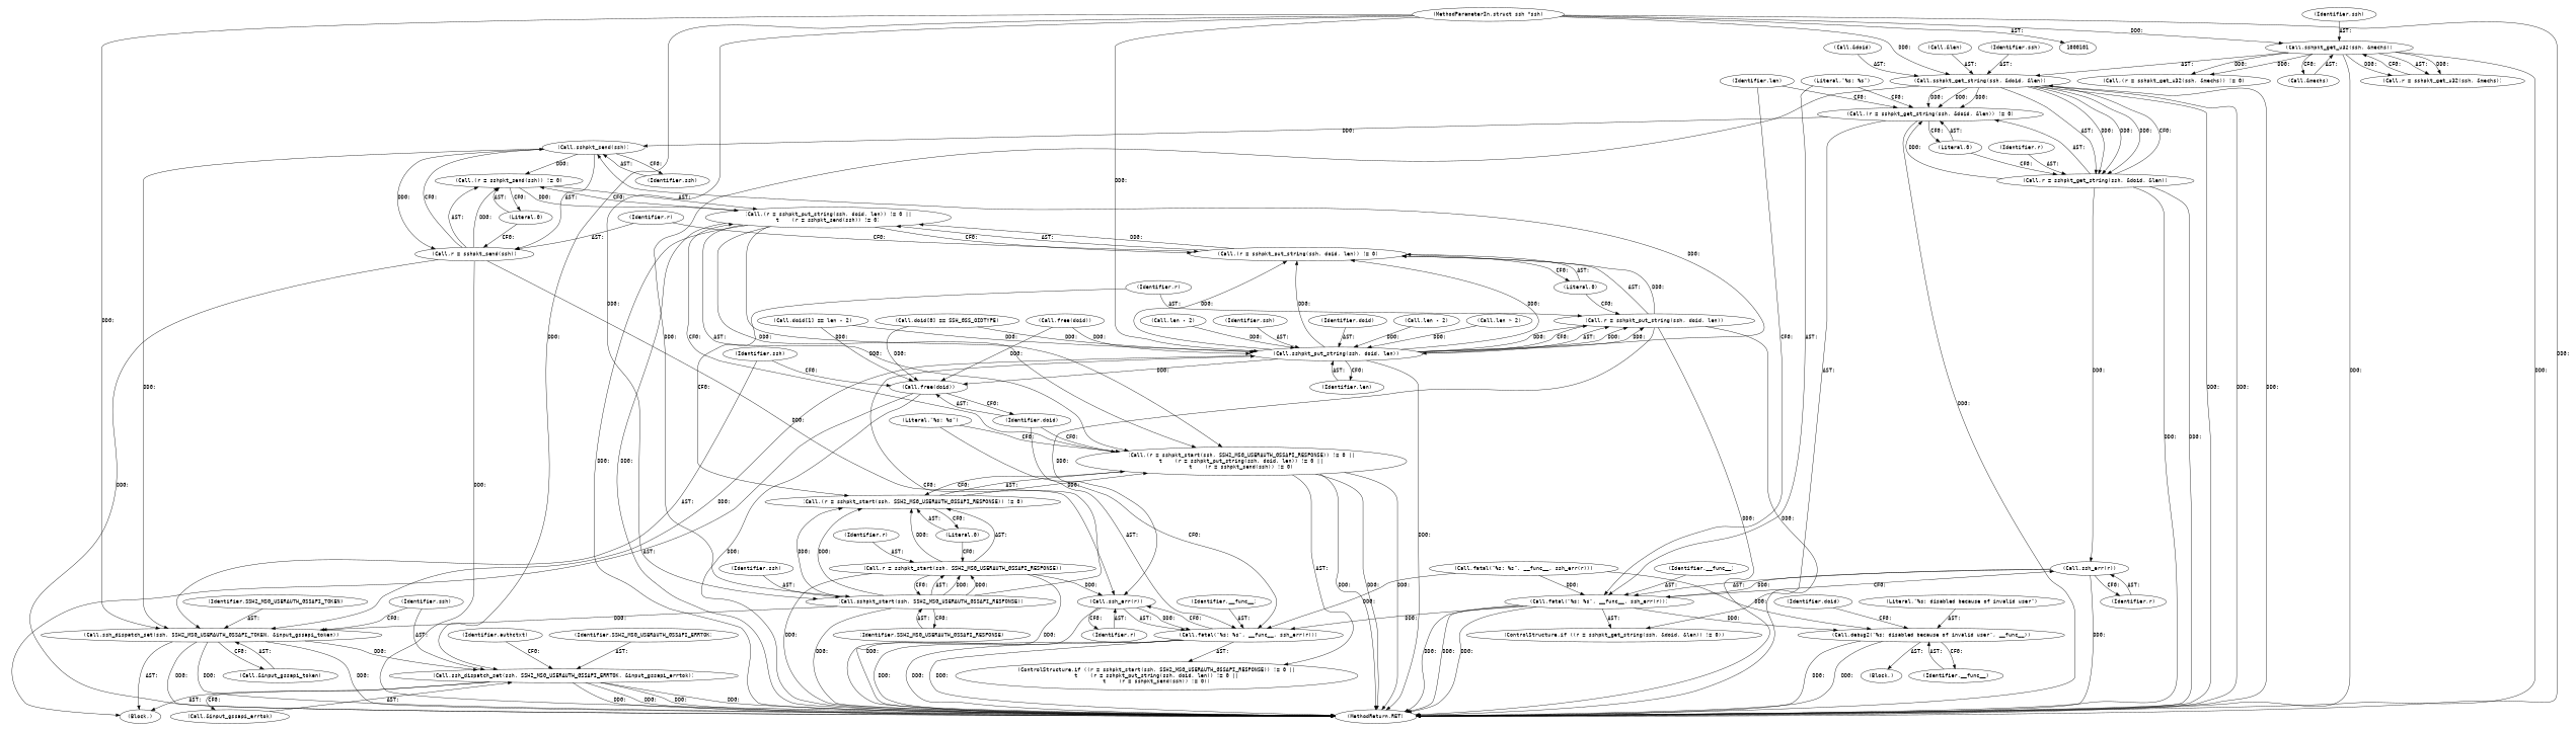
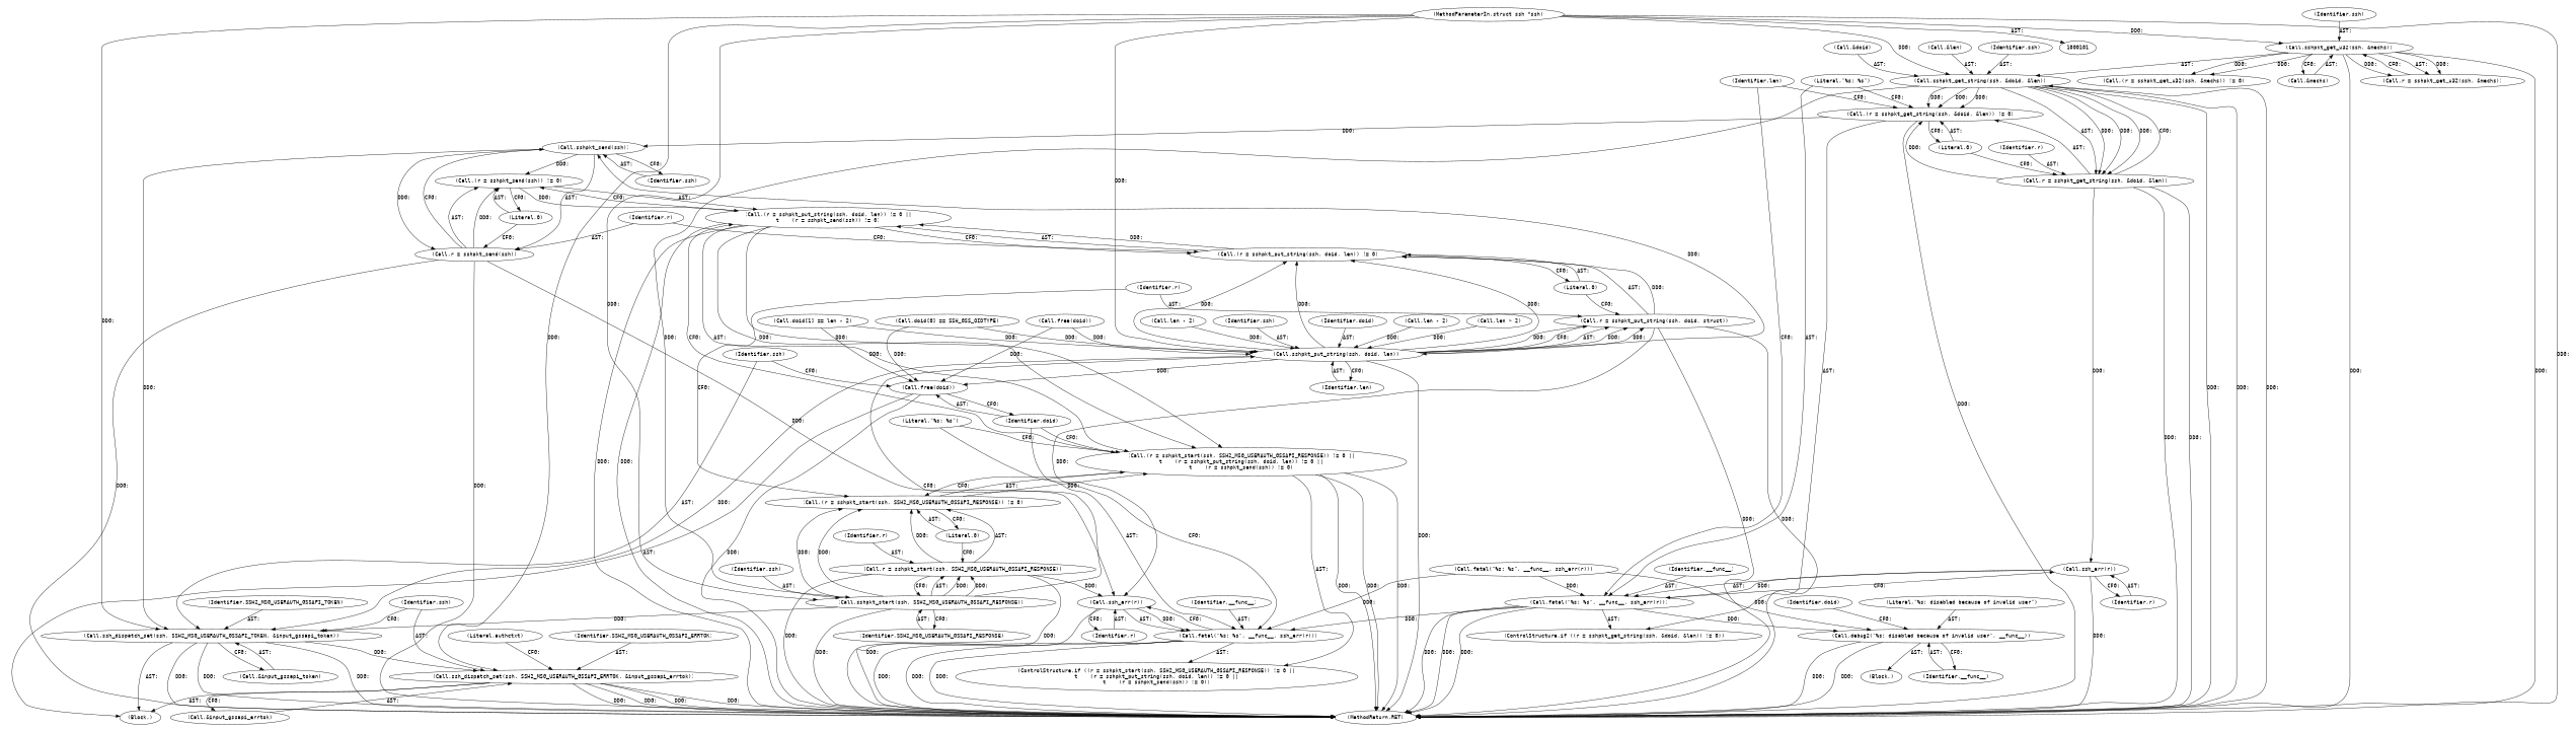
  digraph {
    fontname="DejaVu Sans Mono"
    node [fontname="DejaVu Sans Mono"]
    edge [fontname="DejaVu Sans Mono"]
    n1 [label="(Call,sshpkt_get_string(ssh, &doid, &len))"]
    n2 [label="(Call,(r = sshpkt_get_string(ssh, &doid, &len)) != 0)"]
    n3 [label="(Call,r = sshpkt_get_string(ssh, &doid, &len))"]
    n4 [label="(Call,sshpkt_start(ssh, SSH2_MSG_USERAUTH_GSSAPI_RESPONSE))"]
    n5 [label="(MethodReturn,RET)"]
    n6 [label="(Call,sshpkt_send(ssh))"]
    n7 [label="(Literal,0)"]
    n8 [label="(ControlStructure,if ((r = sshpkt_get_string(ssh, &doid, &len)) != 0))"]
    n9 [label="(Call,ssh_err(r))"]
    n10 [label="(Call,sshpkt_put_string(ssh, doid, len))"]
    n11 [label="(Call,ssh_dispatch_set(ssh, SSH2_MSG_USERAUTH_GSSAPI_TOKEN, &input_gssapi_token))"]
    n12 [label="(Call,(r = sshpkt_start(ssh, SSH2_MSG_USERAUTH_GSSAPI_RESPONSE)) != 0)"]
    n13 [label="(Call,r = sshpkt_start(ssh, SSH2_MSG_USERAUTH_GSSAPI_RESPONSE))"]
    n14 [label="(Identifier,SSH2_MSG_USERAUTH_GSSAPI_RESPONSE)"]
    n15 [label="(Call,&len)"]
    n16 [label="(Call,sshpkt_get_u32(ssh, &mechs))"]
    n17 [label="(Call,r = sshpkt_get_u32(ssh, &mechs))"]
    n18 [label="(Call,(r = sshpkt_get_u32(ssh, &mechs)) != 0)"]
    n19 [label="(Call,&mechs)"]
    n20 [label="(MethodParameterIn,struct ssh *ssh)"]
    n21 [label="(Call,ssh_dispatch_set(ssh, SSH2_MSG_USERAUTH_GSSAPI_ERRTOK, &input_gssapi_errtok))"]
    1000101
    n23 [label="(Call,(r = sshpkt_put_string(ssh, doid, len)) != 0)"]
-   n24 [label="(Call,r = sshpkt_put_string(ssh, doid, len))"]
+   n24 [label="(Call,r = sshpkt_put_string(ssh, doid, struct))"]
    n25 [label="(Call,free(doid))"]
    n26 [label="(Identifier,len)"]
    n27 [label="(Call,(r = sshpkt_send(ssh)) != 0)"]
    n28 [label="(Call,r = sshpkt_send(ssh))"]
    n29 [label="(Identifier,ssh)"]
    n30 [label="(Block,)"]
    n31 [label="(Call,&input_gssapi_token)"]
    n32 [label="(Call,&input_gssapi_errtok)"]
    n33 [label="(Call,fatal(\"%s: %s\", __func__, ssh_err(r)))"]
    n34 [label="(Identifier,r)"]
    n35 [label="(Call,debug2(\"%s: disabled because of invalid user\", __func__))"]
    n36 [label="(Call,fatal(\"%s: %s\", __func__, ssh_err(r)))"]
    n37 [label="(Block,)"]
    n38 [label="(Identifier,__func__)"]
    n39 [label="(Call,ssh_err(r))"]
    n40 [label="(ControlStructure,if ((r = sshpkt_start(ssh, SSH2_MSG_USERAUTH_GSSAPI_RESPONSE)) != 0 ||\n\t    (r = sshpkt_put_string(ssh, doid, len)) != 0 ||\n\t    (r = sshpkt_send(ssh)) != 0))"]
    n41 [label="(Identifier,r)"]
    n42 [label="(Call,(r = sshpkt_start(ssh, SSH2_MSG_USERAUTH_GSSAPI_RESPONSE)) != 0 ||\n\t    (r = sshpkt_put_string(ssh, doid, len)) != 0 ||\n\t    (r = sshpkt_send(ssh)) != 0)"]
    n43 [label="(Literal,0)"]
    n44 [label="(Call,(r = sshpkt_put_string(ssh, doid, len)) != 0 ||\n\t    (r = sshpkt_send(ssh)) != 0)"]
    n45 [label="(Literal,0)"]
    n46 [label="(Identifier,doid)"]
    n47 [label="(Literal,0)"]
    n48 [label="(Call,len - 2)"]
    n49 [label="(Identifier,ssh)"]
    n50 [label="(Identifier,SSH2_MSG_USERAUTH_GSSAPI_TOKEN)"]
    n51 [label="(Identifier,r)"]
    n52 [label="(Identifier,ssh)"]
-   n53 [label="(Identifier,authctxt)"]
+   n53 [label="(Literal,authctxt)"]
    n54 [label="(Identifier,doid)"]
    n55 [label="(Call,len - 2)"]
    n56 [label="(Identifier,r)"]
    n57 [label="(Literal,\"%s: %s\")"]
    n58 [label="(Identifier,__func__)"]
    n59 [label="(Identifier,ssh)"]
    n60 [label="(Call,doid[1] == len - 2)"]
    n61 [label="(Call,fatal(\"%s: %s\", __func__, ssh_err(r)))"]
    n62 [label="(Identifier,ssh)"]
    n63 [label="(Identifier,doid)"]
    n64 [label="(Call,&doid)"]
    n65 [label="(Literal,\"%s: %s\")"]
    n66 [label="(Identifier,SSH2_MSG_USERAUTH_GSSAPI_ERRTOK)"]
    n67 [label="(Identifier,len)"]
    n68 [label="(Call,doid[0] == SSH_GSS_OIDTYPE)"]
    n69 [label="(Identifier,ssh)"]
    n70 [label="(Call,len > 2)"]
    n71 [label="(Identifier,r)"]
    n72 [label="(Identifier,ssh)"]
    n73 [label="(Identifier,__func__)"]
    n74 [label="(Literal,\"%s: disabled because of invalid user\")"]
    n75 [label="(Identifier,r)"]
    n76 [label="(Call,free(doid))"]
    n1 -> n2 [label="DDG: "]
    n1 -> n2 [label="DDG: "]
    n1 -> n2 [label="DDG: "]
    n1 -> n3 [label="AST: "]
    n1 -> n3 [label="DDG: "]
    n1 -> n3 [label="DDG: "]
    n1 -> n3 [label="DDG: "]
    n1 -> n4 [label="DDG: "]
    n1 -> n5 [label="DDG: "]
    n1 -> n5 [label="DDG: "]
    n1 -> n5 [label="DDG: "]
    n2 -> n5 [label="DDG: "]
    n2 -> n6 [label="DDG: "]
    n2 -> n7 [label="CFG: "]
    n2 -> n8 [label="AST: "]
    n3 -> n1 [label="CFG: "]
    n3 -> n2 [label="AST: "]
    n3 -> n2 [label="DDG: "]
    n3 -> n5 [label="DDG: "]
    n3 -> n5 [label="DDG: "]
    n3 -> n9 [label="DDG: "]
    n4 -> n5 [label="DDG: "]
    n4 -> n10 [label="CFG: "]
    n4 -> n11 [label="DDG: "]
    n4 -> n12 [label="DDG: "]
    n4 -> n12 [label="DDG: "]
    n4 -> n13 [label="AST: "]
    n4 -> n13 [label="DDG: "]
    n4 -> n13 [label="DDG: "]
    n4 -> n14 [label="CFG: "]
    n6 -> n11 [label="DDG: "]
    n6 -> n27 [label="DDG: "]
    n6 -> n28 [label="AST: "]
    n6 -> n28 [label="DDG: "]
    n6 -> n29 [label="CFG: "]
    n7 -> n2 [label="AST: "]
    n7 -> n3 [label="CFG: "]
    n9 -> n5 [label="DDG: "]
    n9 -> n33 [label="AST: "]
    n9 -> n33 [label="DDG: "]
    n9 -> n34 [label="CFG: "]
    n10 -> n5 [label="DDG: "]
    n10 -> n6 [label="DDG: "]
    n10 -> n11 [label="DDG: "]
    n10 -> n23 [label="DDG: "]
    n10 -> n23 [label="DDG: "]
    n10 -> n23 [label="DDG: "]
    n10 -> n24 [label="AST: "]
    n10 -> n24 [label="DDG: "]
    n10 -> n24 [label="DDG: "]
    n10 -> n24 [label="DDG: "]
    n10 -> n25 [label="DDG: "]
    n10 -> n26 [label="CFG: "]
    n11 -> n5 [label="DDG: "]
    n11 -> n5 [label="DDG: "]
    n11 -> n5 [label="DDG: "]
    n11 -> n21 [label="DDG: "]
    n11 -> n30 [label="AST: "]
    n11 -> n31 [label="CFG: "]
    n12 -> n42 [label="AST: "]
    n12 -> n42 [label="DDG: "]
    n12 -> n43 [label="CFG: "]
    n13 -> n4 [label="CFG: "]
    n13 -> n5 [label="DDG: "]
    n13 -> n5 [label="DDG: "]
    n13 -> n12 [label="AST: "]
    n13 -> n12 [label="DDG: "]
    n13 -> n39 [label="DDG: "]
    n14 -> n4 [label="AST: "]
    n15 -> n1 [label="AST: "]
    n16 -> n1 [label="AST: "]
    n16 -> n5 [label="DDG: "]
    n16 -> n5 [label="DDG: "]
    n16 -> n17 [label="AST: "]
    n16 -> n17 [label="DDG: "]
    n16 -> n17 [label="DDG: "]
    n16 -> n18 [label="DDG: "]
    n16 -> n18 [label="DDG: "]
    n16 -> n19 [label="CFG: "]
    n17 -> n16 [label="CFG: "]
    n19 -> n16 [label="AST: "]
    n20 -> n1 [label="DDG: "]
    n20 -> n4 [label="DDG: "]
    n20 -> n5 [label="DDG: "]
    n20 -> n10 [label="DDG: "]
    n20 -> n11 [label="DDG: "]
    n20 -> n16 [label="DDG: "]
    n20 -> n21 [label="DDG: "]
    n20 -> 1000101 [label="AST: "]
    n21 -> n5 [label="DDG: "]
    n21 -> n5 [label="DDG: "]
    n21 -> n5 [label="DDG: "]
    n21 -> n5 [label="DDG: "]
    n21 -> n30 [label="AST: "]
    n21 -> n32 [label="CFG: "]
    n23 -> n44 [label="AST: "]
    n23 -> n44 [label="DDG: "]
    n23 -> n45 [label="CFG: "]
    n24 -> n5 [label="DDG: "]
    n24 -> n5 [label="DDG: "]
    n24 -> n10 [label="CFG: "]
    n24 -> n23 [label="AST: "]
    n24 -> n23 [label="DDG: "]
    n24 -> n39 [label="DDG: "]
    n25 -> n5 [label="DDG: "]
    n25 -> n30 [label="AST: "]
    n25 -> n46 [label="CFG: "]
    n26 -> n10 [label="AST: "]
    n27 -> n44 [label="AST: "]
    n27 -> n44 [label="DDG: "]
    n27 -> n47 [label="CFG: "]
    n28 -> n5 [label="DDG: "]
    n28 -> n5 [label="DDG: "]
    n28 -> n6 [label="CFG: "]
    n28 -> n27 [label="AST: "]
    n28 -> n27 [label="DDG: "]
    n28 -> n39 [label="DDG: "]
    n29 -> n6 [label="AST: "]
    n31 -> n11 [label="AST: "]
    n32 -> n21 [label="AST: "]
    n33 -> n5 [label="DDG: "]
    n33 -> n5 [label="DDG: "]
    n33 -> n5 [label="DDG: "]
    n33 -> n8 [label="AST: "]
    n33 -> n9 [label="CFG: "]
    n33 -> n35 [label="DDG: "]
    n33 -> n36 [label="DDG: "]
    n34 -> n9 [label="AST: "]
    n35 -> n5 [label="DDG: "]
    n35 -> n5 [label="DDG: "]
    n35 -> n37 [label="AST: "]
    n35 -> n38 [label="CFG: "]
    n36 -> n5 [label="DDG: "]
    n36 -> n5 [label="DDG: "]
    n36 -> n5 [label="DDG: "]
    n36 -> n39 [label="CFG: "]
    n36 -> n40 [label="AST: "]
    n38 -> n35 [label="AST: "]
    n39 -> n5 [label="DDG: "]
    n39 -> n36 [label="AST: "]
    n39 -> n36 [label="DDG: "]
    n39 -> n41 [label="CFG: "]
    n41 -> n39 [label="AST: "]
    n42 -> n5 [label="DDG: "]
    n42 -> n5 [label="DDG: "]
    n42 -> n5 [label="DDG: "]
    n42 -> n12 [label="CFG: "]
    n42 -> n40 [label="AST: "]
    n42 -> n44 [label="CFG: "]
    n43 -> n12 [label="AST: "]
    n43 -> n13 [label="CFG: "]
    n44 -> n5 [label="DDG: "]
    n44 -> n5 [label="DDG: "]
    n44 -> n23 [label="CFG: "]
    n44 -> n27 [label="CFG: "]
    n44 -> n42 [label="AST: "]
    n44 -> n42 [label="DDG: "]
    n44 -> n42 [label="DDG: "]
    n45 -> n23 [label="AST: "]
    n45 -> n24 [label="CFG: "]
    n46 -> n25 [label="AST: "]
    n46 -> n36 [label="CFG: "]
    n46 -> n42 [label="CFG: "]
    n47 -> n27 [label="AST: "]
    n47 -> n28 [label="CFG: "]
    n48 -> n10 [label="DDG: "]
    n49 -> n1 [label="AST: "]
    n50 -> n11 [label="AST: "]
    n51 -> n3 [label="AST: "]
    n52 -> n10 [label="AST: "]
    n53 -> n21 [label="CFG: "]
    n54 -> n10 [label="AST: "]
    n55 -> n10 [label="DDG: "]
    n56 -> n12 [label="CFG: "]
    n56 -> n24 [label="AST: "]
    n57 -> n36 [label="AST: "]
    n57 -> n42 [label="CFG: "]
    n58 -> n36 [label="AST: "]
    n59 -> n4 [label="AST: "]
    n60 -> n10 [label="DDG: "]
    n60 -> n25 [label="DDG: "]
    n61 -> n33 [label="DDG: "]
    n61 -> n35 [label="DDG: "]
    n61 -> n36 [label="DDG: "]
    n62 -> n16 [label="AST: "]
    n63 -> n35 [label="CFG: "]
    n64 -> n1 [label="AST: "]
    n65 -> n2 [label="CFG: "]
    n65 -> n33 [label="AST: "]
    n66 -> n21 [label="AST: "]
    n67 -> n2 [label="CFG: "]
    n67 -> n33 [label="CFG: "]
    n68 -> n10 [label="DDG: "]
    n68 -> n25 [label="DDG: "]
    n69 -> n11 [label="CFG: "]
    n69 -> n21 [label="AST: "]
    n70 -> n10 [label="DDG: "]
    n71 -> n13 [label="AST: "]
    n72 -> n11 [label="AST: "]
    n72 -> n25 [label="CFG: "]
    n73 -> n33 [label="AST: "]
    n74 -> n35 [label="AST: "]
    n75 -> n23 [label="CFG: "]
    n75 -> n28 [label="AST: "]
    n76 -> n10 [label="DDG: "]
    n76 -> n25 [label="DDG: "]
  }
